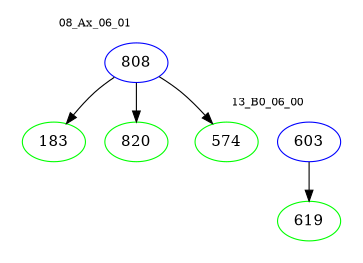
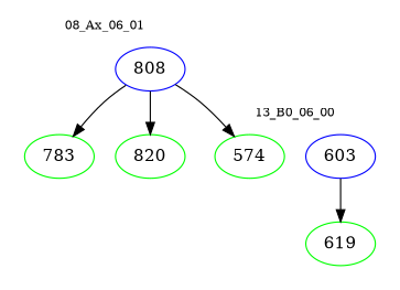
  digraph {
    node [color=green]
    edge [color=black]
    n1 [color=blue label=808]
-   n2 [label=183]
+   n2 [label=783]
    n3 [label=820]
    n4 [color=blue label=603]
    n5 [label=574]
    n6 [label=619]
    subgraph cluster_1 {
      color=white
      fontsize=10
      label="08_Ax_06_01"
      n1
      n2
      n3
    }
    subgraph cluster_2 {
      color=white
      fontsize=10
      label="13_B0_06_00"
      n4
      n5
      n6
    }
    n1 -> n2
    n1 -> n3
    n1 -> n5
    n4 -> n6
  }
